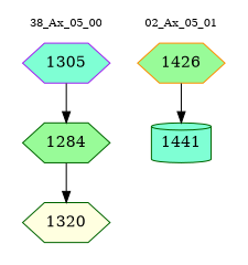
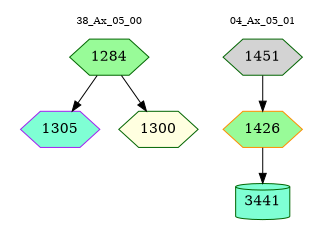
  digraph {
    fontname="DejaVu Serif"
    node [color=darkgreen fillcolor=aquamarine fontname="DejaVu Serif" shape=hexagon style=filled]
    edge [color=black fontname="DejaVu Serif"]
    n1 [color=purple label=1305]
    n2 [fillcolor=palegreen label=1284]
-   n3 [fillcolor=lightyellow label=1320]
+   n3 [fillcolor=lightyellow label=1300]
+   n4 [fillcolor=lightgrey label=1451]
    n5 [color=darkorange fillcolor=palegreen label=1426]
-   n6 [label=1441 shape=cylinder]
+   n6 [label=3441 shape=cylinder]
    subgraph cluster_1 {
      color=white
      fontsize=10
      label="38_Ax_05_00"
      n1
      n2
      n3
    }
    subgraph cluster_2 {
      color=white
      fontsize=10
-     label="02_Ax_05_01"
+     label="04_Ax_05_01"
+     n4
      n5
      n6
    }
-   n1 -> n2
+   n2 -> n1
    n2 -> n3
+   n4 -> n5
    n5 -> n6
  }
